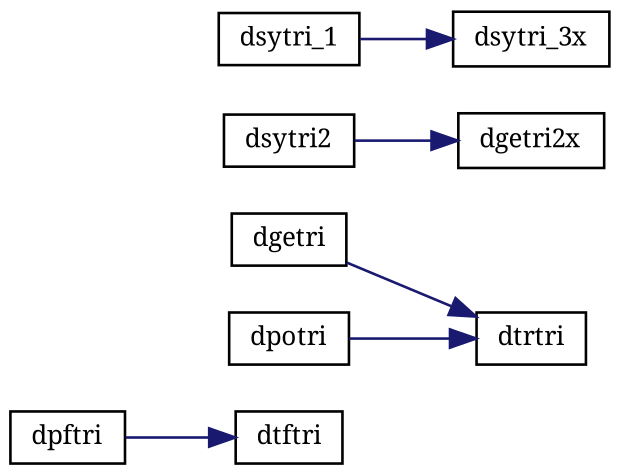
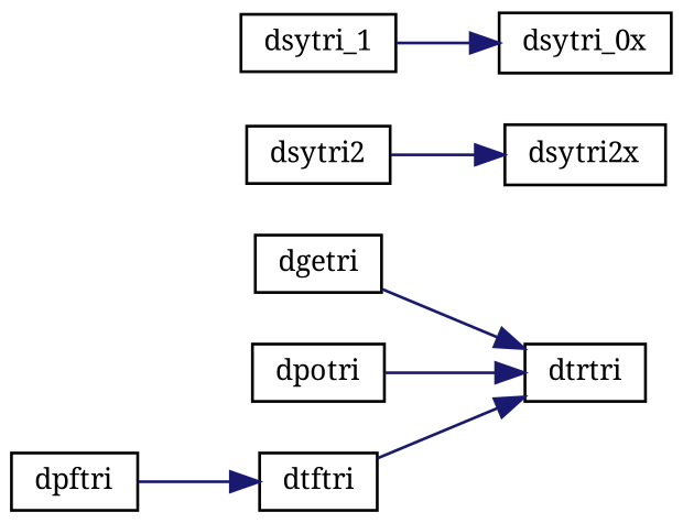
  digraph {
    fontname="Noto Serif"
    rankdir=RL
    node [color=black fillcolor=white fontname="Noto Serif" fontsize=10 shape=record style=filled]
    edge [color=midnightblue dir=back fontname="Noto Serif" fontsize=10 labelfontname=Helvetica labelfontsize=10 style=solid]
    n1 [height=0.2 label=dtrtri width=0.4]
    n2 [height=0.2 label=dgetri width=0.4]
    n3 [height=0.2 label=dpotri width=0.4]
    n4 [height=0.2 label=dtftri width=0.4]
-   n5 [height=0.2 label=dgetri2x width=0.4]
+   n5 [height=0.2 label=dsytri2x width=0.4]
    n6 [height=0.2 label=dsytri2 width=0.4]
-   n7 [height=0.2 label=dsytri_3x width=0.4]
+   n7 [height=0.2 label=dsytri_0x width=0.4]
    n8 [height=0.2 label=dsytri_1 width=0.4]
    n9 [height=0.2 label=dpftri width=0.4]
    n1 -> n2
    n1 -> n3
+   n1 -> n4
    n4 -> n9
    n5 -> n6
    n7 -> n8
  }
